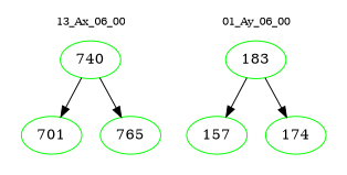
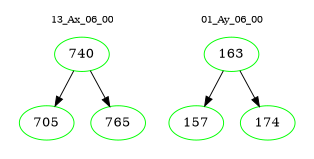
  digraph {
    node [color=green]
    edge [color=black]
    n1 [label=740]
-   n2 [label=701]
+   n2 [label=705]
    n3 [label=765]
-   n4 [label=183]
+   n4 [label=163]
    n5 [label=157]
    n6 [label=174]
    subgraph cluster_1 {
      color=white
      fontsize=10
      label="13_Ax_06_00"
      n1
      n2
      n3
    }
    subgraph cluster_2 {
      color=white
      fontsize=10
      label="01_Ay_06_00"
      n4
      n5
      n6
    }
    n1 -> n2
    n1 -> n3
    n4 -> n5
    n4 -> n6
  }
